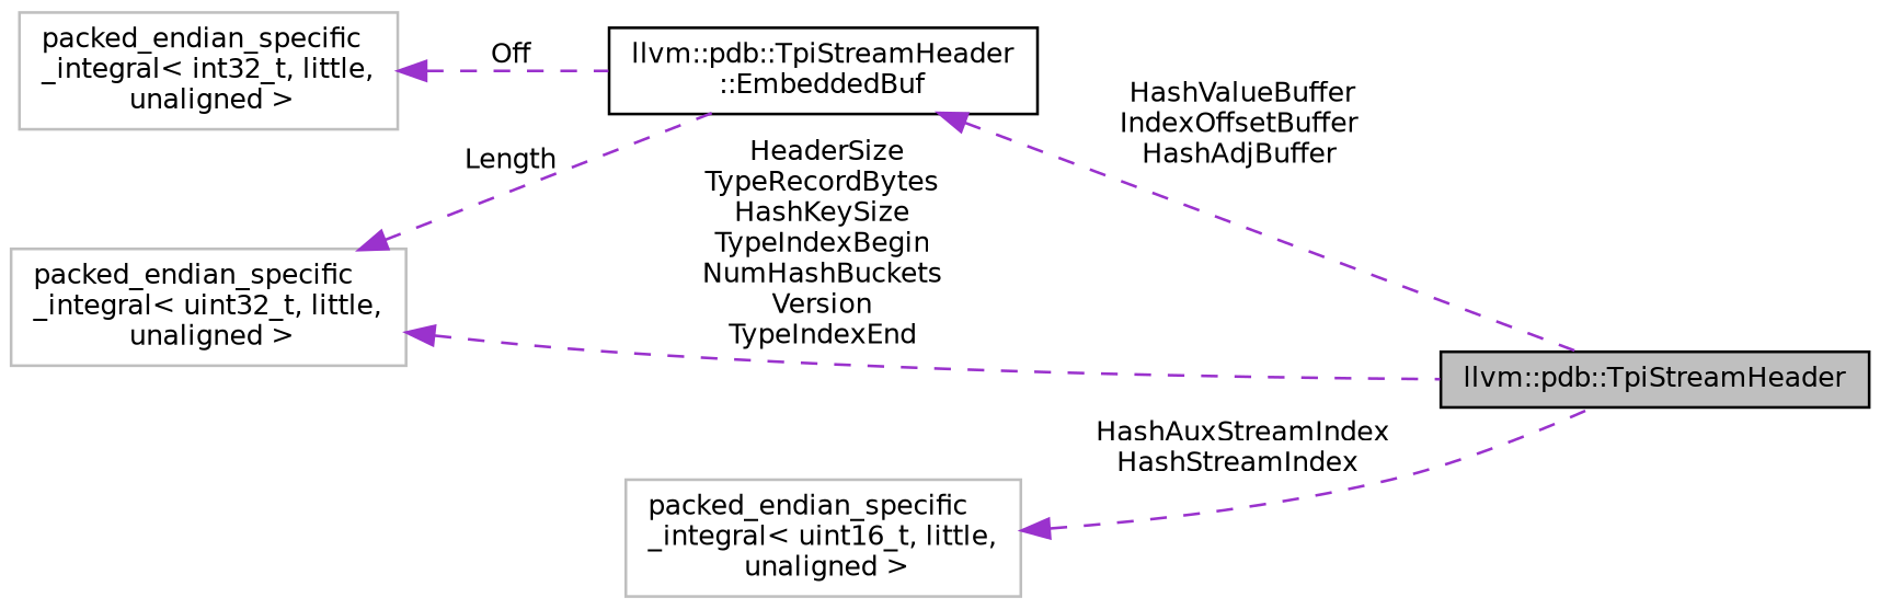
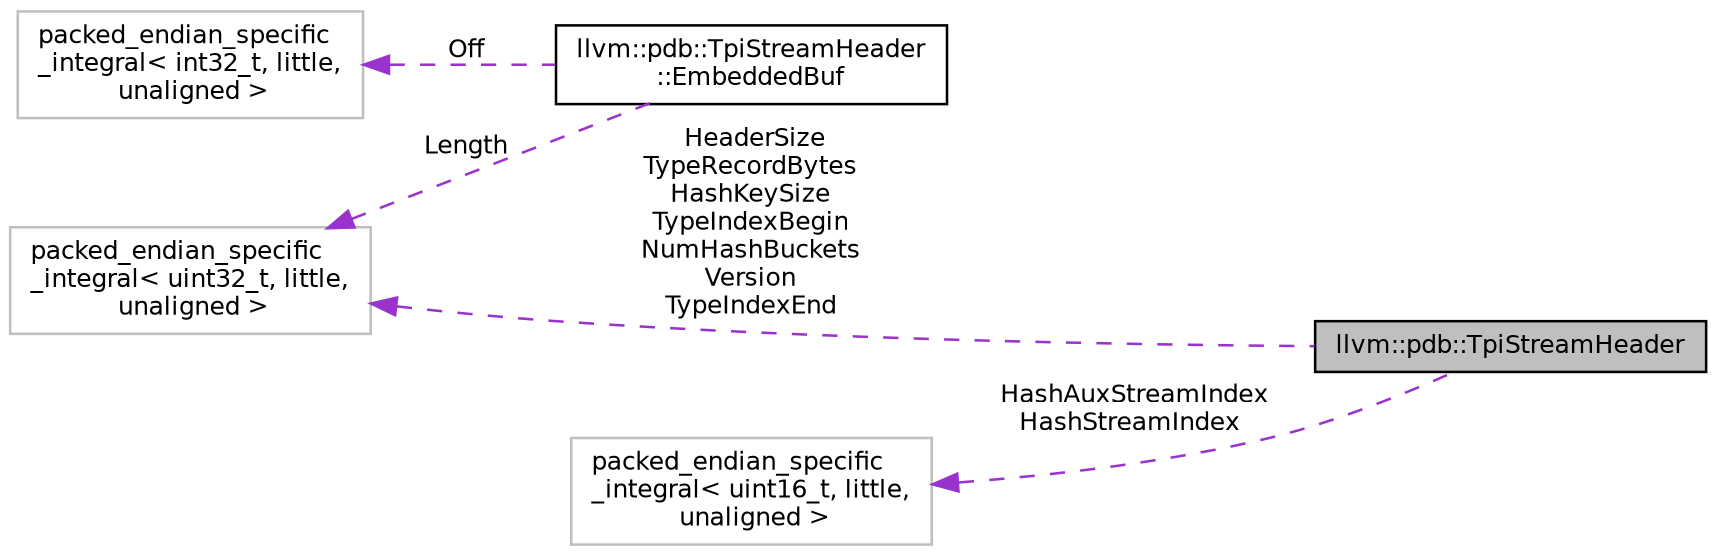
  digraph {
    rankdir=LR
    node [color=grey75 fontname=Helvetica fontsize=10 shape=record]
    edge [color=darkorchid3 dir=back fontname=Helvetica fontsize=10 labelfontname=Helvetica labelfontsize=10 style=dashed]
    n1 [color=black fillcolor=grey75 fontcolor=black height=0.2 label="llvm::pdb::TpiStreamHeader" style=filled width=0.4]
    n2 [color=black height=0.2 label="llvm::pdb::TpiStreamHeader\l::EmbeddedBuf" width=0.4]
    n3 [height=0.2 label="packed_endian_specific\l_integral\< int32_t, little,\l unaligned \>" width=0.4]
    n4 [height=0.2 label="packed_endian_specific\l_integral\< uint32_t, little,\l unaligned \>" width=0.4]
    n5 [height=0.2 label="packed_endian_specific\l_integral\< uint16_t, little,\l unaligned \>" width=0.4]
-   n2 -> n1 [label=" HashValueBuffer\nIndexOffsetBuffer\nHashAdjBuffer"]
    n3 -> n2 [label=" Off"]
    n4 -> n1 [label=" HeaderSize\nTypeRecordBytes\nHashKeySize\nTypeIndexBegin\nNumHashBuckets\nVersion\nTypeIndexEnd"]
    n4 -> n2 [label=" Length"]
    n5 -> n1 [label=" HashAuxStreamIndex\nHashStreamIndex"]
  }
